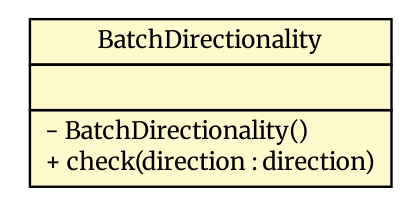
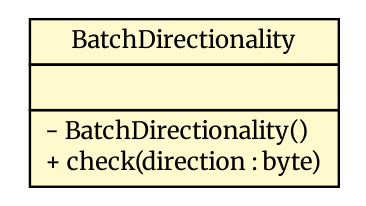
  digraph {
    nodesep=0.25
    ranksep=0.5
    fontname=Merriweather
-   n1 [fontcolor=black fontname=Merriweather fontsize=10.0 label=<<table title="org.ietf.nea.pb.validate.rules.BatchDirectionality" border="0" cellborder="1" cellspacing="0" cellpadding="2" port="p" bgcolor="lemonChiffon" href="./BatchDirectionality.html"> 		<tr><td><table border="0" cellspacing="0" cellpadding="1"> <tr><td align="center" balign="center"> BatchDirectionality </td></tr> 		</table></td></tr> 		<tr><td><table border="0" cellspacing="0" cellpadding="1"> <tr><td align="left" balign="left">  </td></tr> 		</table></td></tr> 		<tr><td><table border="0" cellspacing="0" cellpadding="1"> <tr><td align="left" balign="left"> - BatchDirectionality() </td></tr> <tr><td align="left" balign="left"> + check(direction : direction) </td></tr> 		</table></td></tr> 		</table>> shape=plaintext]
+   n1 [fontcolor=black fontname=Merriweather fontsize=10.0 label=<<table title="org.ietf.nea.pb.validate.rules.BatchDirectionality" border="0" cellborder="1" cellspacing="0" cellpadding="2" port="p" bgcolor="lemonChiffon" href="./BatchDirectionality.html"> 		<tr><td><table border="0" cellspacing="0" cellpadding="1"> <tr><td align="center" balign="center"> BatchDirectionality </td></tr> 		</table></td></tr> 		<tr><td><table border="0" cellspacing="0" cellpadding="1"> <tr><td align="left" balign="left">  </td></tr> 		</table></td></tr> 		<tr><td><table border="0" cellspacing="0" cellpadding="1"> <tr><td align="left" balign="left"> - BatchDirectionality() </td></tr> <tr><td align="left" balign="left"> + check(direction : byte) </td></tr> 		</table></td></tr> 		</table>> shape=plaintext]
  }
